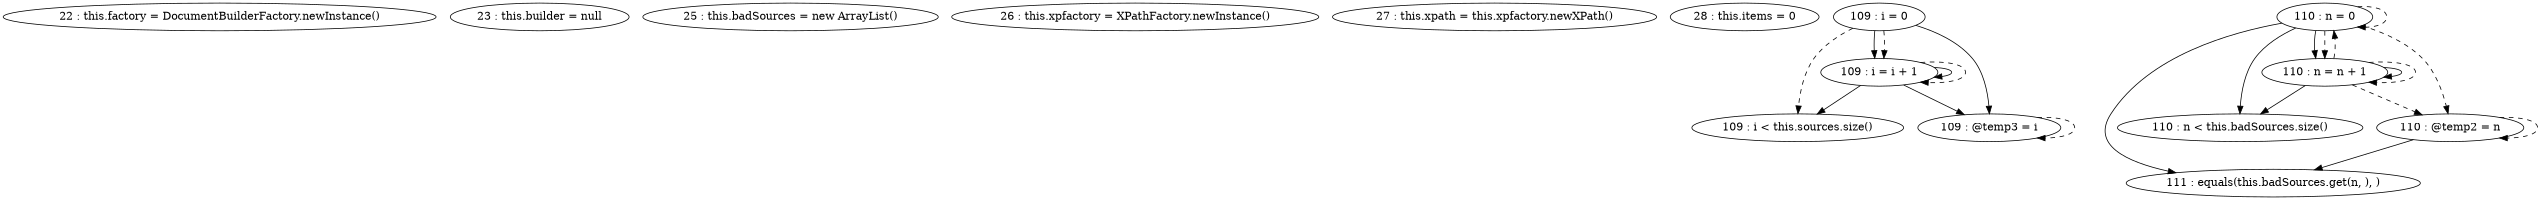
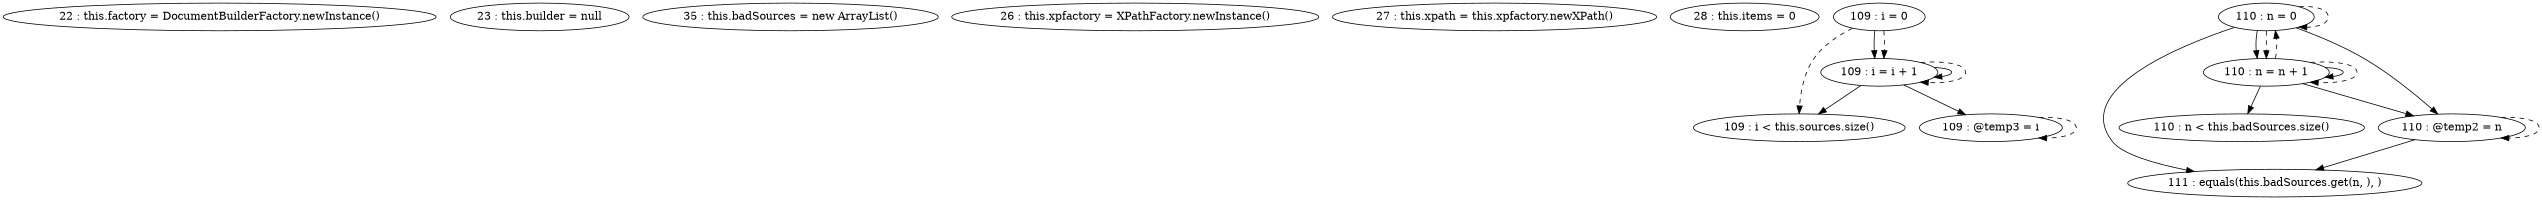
  digraph {
    "22 : this.factory = DocumentBuilderFactory.newInstance()"
    "23 : this.builder = null"
-   "25 : this.badSources = new ArrayList()"
+   "25 : this.badSources = new ArrayList()" [label="35 : this.badSources = new ArrayList()"]
    "26 : this.xpfactory = XPathFactory.newInstance()"
    "27 : this.xpath = this.xpfactory.newXPath()"
    "28 : this.items = 0"
    "109 : i = 0"
    "109 : i < this.sources.size()"
    "109 : @temp3 = i"
    "109 : i = i + 1"
    "110 : n = 0"
    "110 : n < this.badSources.size()"
    "111 : equals(this.badSources.get(n, ), )"
    "110 : n = n + 1"
    "110 : @temp2 = n"
    "109 : i = 0" -> "109 : i < this.sources.size()" [style=dashed]
-   "109 : i = 0" -> "109 : @temp3 = i"
    "109 : i = 0" -> "109 : i = i + 1"
    "109 : i = 0" -> "109 : i = i + 1" [style=dashed]
    "109 : @temp3 = i" -> "109 : @temp3 = i" [style=dashed]
    "109 : i = i + 1" -> "109 : i < this.sources.size()"
    "109 : i = i + 1" -> "109 : @temp3 = i"
    "109 : i = i + 1" -> "109 : i = i + 1"
    "109 : i = i + 1" -> "109 : i = i + 1" [style=dashed]
    "110 : n = 0" -> "110 : n = 0" [style=dashed]
-   "110 : n = 0" -> "110 : n < this.badSources.size()"
    "110 : n = 0" -> "111 : equals(this.badSources.get(n, ), )"
    "110 : n = 0" -> "110 : n = n + 1"
    "110 : n = 0" -> "110 : n = n + 1" [style=dashed]
-   "110 : n = 0" -> "110 : @temp2 = n" [style=dashed]
+   "110 : n = 0" -> "110 : @temp2 = n"
    "110 : n = n + 1" -> "110 : n = 0" [style=dashed]
    "110 : n = n + 1" -> "110 : n < this.badSources.size()"
    "110 : n = n + 1" -> "110 : n = n + 1"
    "110 : n = n + 1" -> "110 : n = n + 1" [style=dashed]
-   "110 : n = n + 1" -> "110 : @temp2 = n" [style=dashed]
+   "110 : n = n + 1" -> "110 : @temp2 = n"
    "110 : @temp2 = n" -> "111 : equals(this.badSources.get(n, ), )"
    "110 : @temp2 = n" -> "110 : @temp2 = n" [style=dashed]
  }
